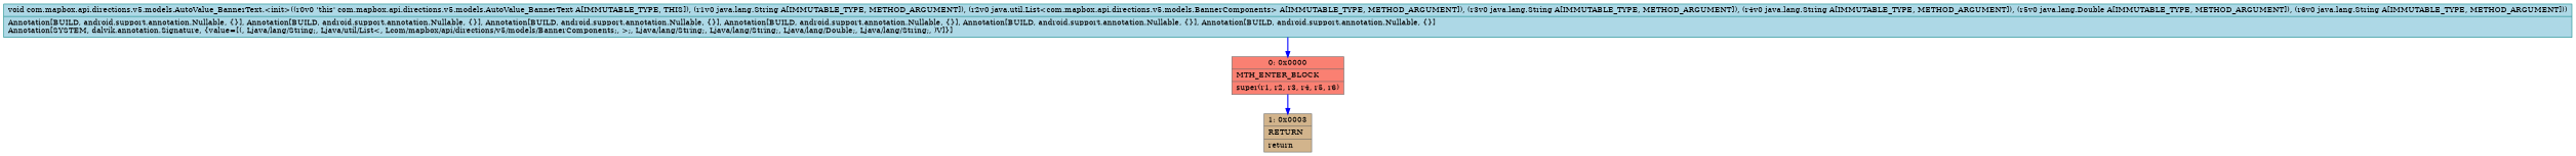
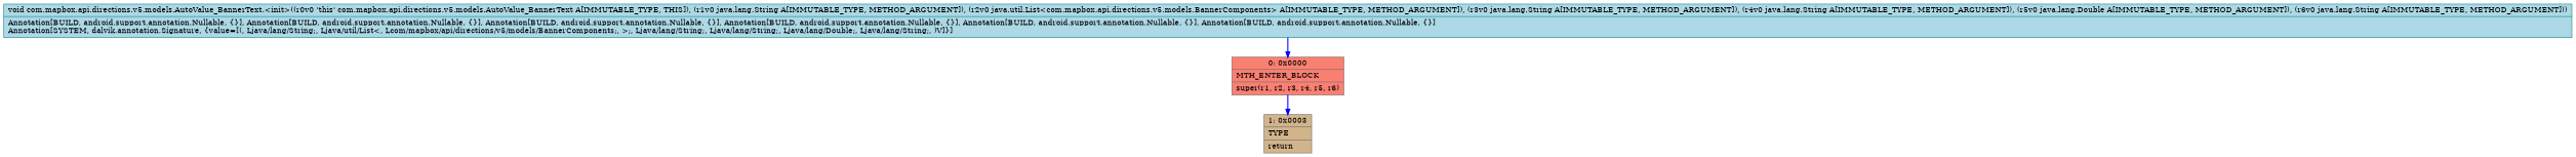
  digraph {
    node [shape=record style=filled color=gray40]
    edge [color=blue style=bold]
    n1 [label="{0\:\ 0x0000|MTH_ENTER_BLOCK\l|super(r1, r2, r3, r4, r5, r6)\l}" fillcolor=salmon]
-   n2 [label="{1\:\ 0x0003|RETURN\l|return\l}" fillcolor=tan]
+   n2 [label="{1\:\ 0x0003|TYPE\l|return\l}" fillcolor=tan]
    n3 [label="{void com.mapbox.api.directions.v5.models.AutoValue_BannerText.\<init\>((r0v0 'this' com.mapbox.api.directions.v5.models.AutoValue_BannerText A[IMMUTABLE_TYPE, THIS]), (r1v0 java.lang.String A[IMMUTABLE_TYPE, METHOD_ARGUMENT]), (r2v0 java.util.List\<com.mapbox.api.directions.v5.models.BannerComponents\> A[IMMUTABLE_TYPE, METHOD_ARGUMENT]), (r3v0 java.lang.String A[IMMUTABLE_TYPE, METHOD_ARGUMENT]), (r4v0 java.lang.String A[IMMUTABLE_TYPE, METHOD_ARGUMENT]), (r5v0 java.lang.Double A[IMMUTABLE_TYPE, METHOD_ARGUMENT]), (r6v0 java.lang.String A[IMMUTABLE_TYPE, METHOD_ARGUMENT]))  | Annotation[BUILD, android.support.annotation.Nullable, \{\}], Annotation[BUILD, android.support.annotation.Nullable, \{\}], Annotation[BUILD, android.support.annotation.Nullable, \{\}], Annotation[BUILD, android.support.annotation.Nullable, \{\}], Annotation[BUILD, android.support.annotation.Nullable, \{\}], Annotation[BUILD, android.support.annotation.Nullable, \{\}]\lAnnotation[SYSTEM, dalvik.annotation.Signature, \{value=[(, Ljava\/lang\/String;, Ljava\/util\/List\<, Lcom\/mapbox\/api\/directions\/v5\/models\/BannerComponents;, \>;, Ljava\/lang\/String;, Ljava\/lang\/String;, Ljava\/lang\/Double;, Ljava\/lang\/String;, )V]\}]\l}" fillcolor=lightblue color=teal]
    n1 -> n2
    n3 -> n1
  }
